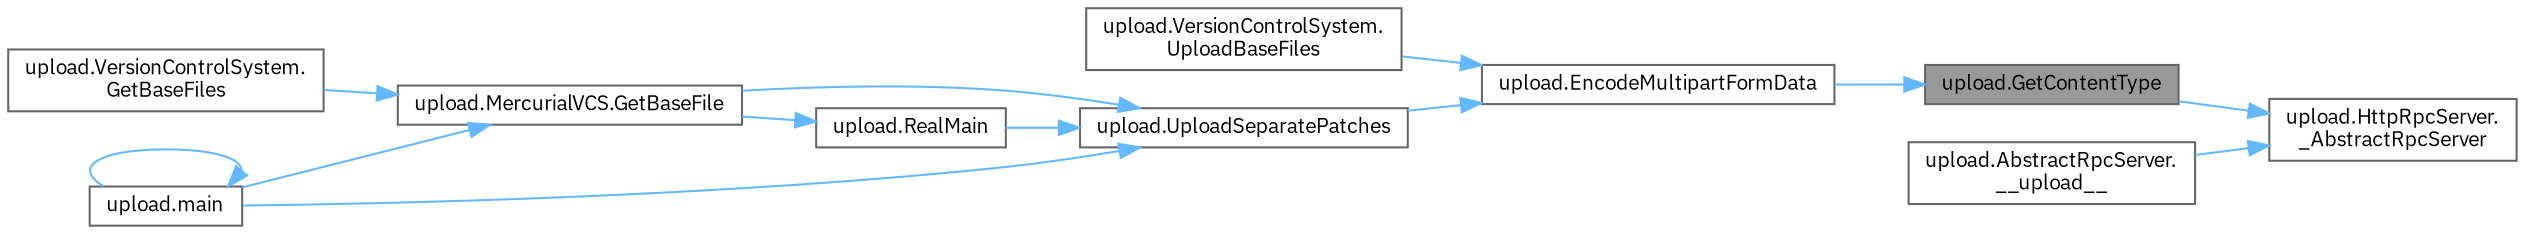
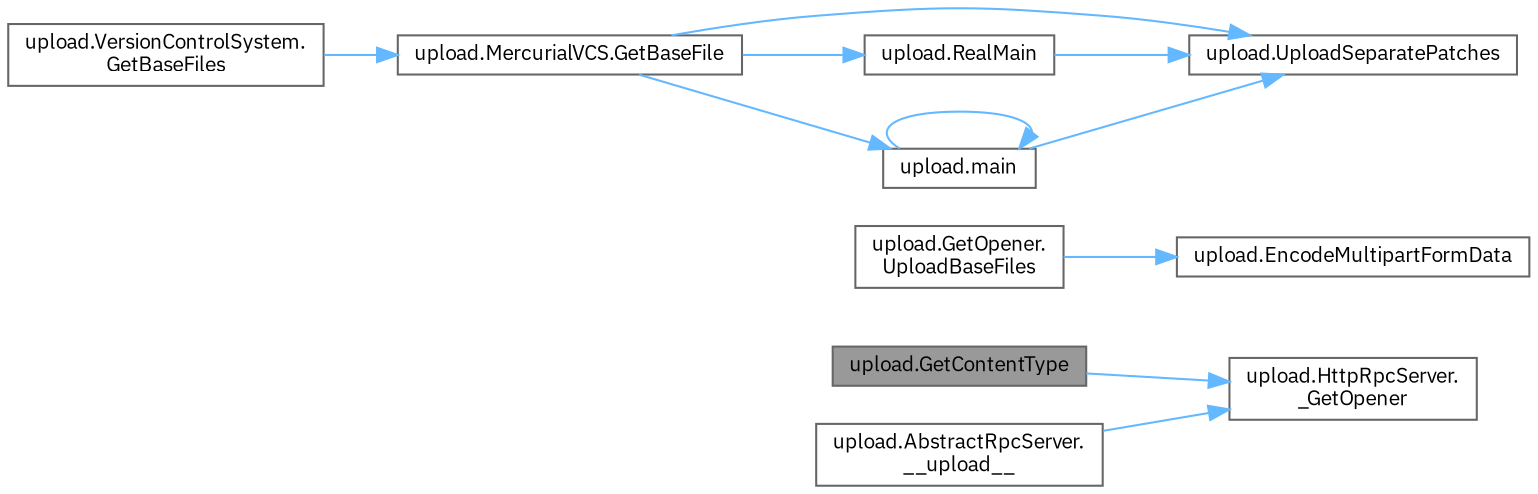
  digraph {
    fontname="IBM Plex Sans"
    rankdir=RL
    node [color=grey40 fillcolor=white fontname="IBM Plex Sans" fontsize=10 shape=box style=filled]
    edge [color=steelblue1 dir=back fontname="IBM Plex Sans" fontsize=10 labelfontname=Helvetica labelfontsize=10 style=solid]
    n1 [color=gray40 fillcolor=grey60 fontcolor=black height=0.2 label="upload.GetContentType" width=0.4]
    n2 [height=0.2 label="upload.EncodeMultipartFormData" width=0.4]
-   n3 [height=0.2 label="upload.HttpRpcServer.\l_AbstractRpcServer" width=0.4]
+   n3 [height=0.2 label="upload.HttpRpcServer.\l_GetOpener" width=0.4]
    n4 [height=0.2 label="upload.AbstractRpcServer.\l__upload__" width=0.4]
-   n5 [height=0.2 label="upload.VersionControlSystem.\lUploadBaseFiles" width=0.4]
+   n5 [height=0.2 label="upload.GetOpener.\lUploadBaseFiles" width=0.4]
    n6 [height=0.2 label="upload.UploadSeparatePatches" width=0.4]
    n7 [height=0.2 label="upload.MercurialVCS.GetBaseFile" width=0.4]
    n8 [height=0.2 label="upload.VersionControlSystem.\lGetBaseFiles" width=0.4]
    n9 [height=0.2 label="upload.RealMain" width=0.4]
    n10 [height=0.2 label="upload.main" width=0.4]
-   n1 -> n2
    n2 -> n5
-   n2 -> n6
    n3 -> n1
    n3 -> n4
    n6 -> n7
    n6 -> n9
    n6 -> n10
    n7 -> n8
    n9 -> n7
-   n7 -> n10
+   n10 -> n7
    n10 -> n10
  }
